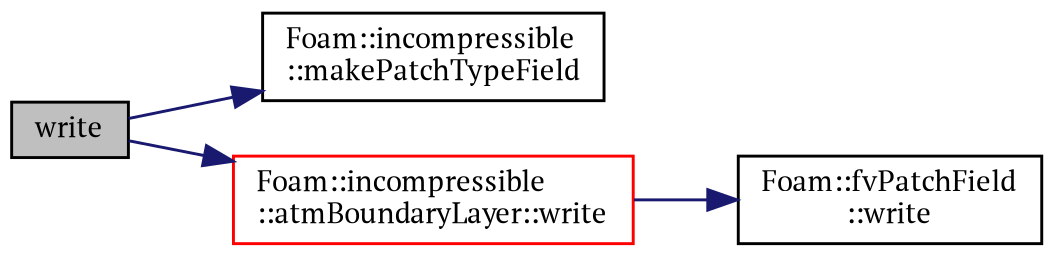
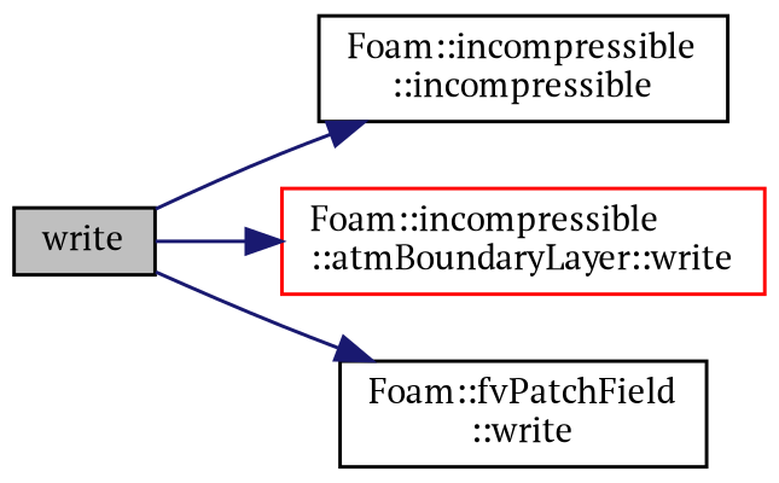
  digraph {
    fontname="PT Serif"
    rankdir=LR
    node [color=black fontname="PT Serif" fontsize=10 shape=record]
    edge [color=midnightblue fontname="PT Serif" fontsize=10 labelfontname=FreeSans labelfontsize=10 style=solid]
    n1 [fillcolor=grey75 fontcolor=black height=0.2 label=write style=filled width=0.4]
-   n2 [height=0.2 label="Foam::incompressible\l::makePatchTypeField" width=0.4]
+   n2 [height=0.2 label="Foam::incompressible\l::incompressible" width=0.4]
    n3 [color=red height=0.2 label="Foam::incompressible\l::atmBoundaryLayer::write" width=0.4]
    n4 [height=0.2 label="Foam::fvPatchField\l::write" width=0.4]
    n1 -> n2
    n1 -> n3
-   n3 -> n4
+   n1 -> n4
  }
